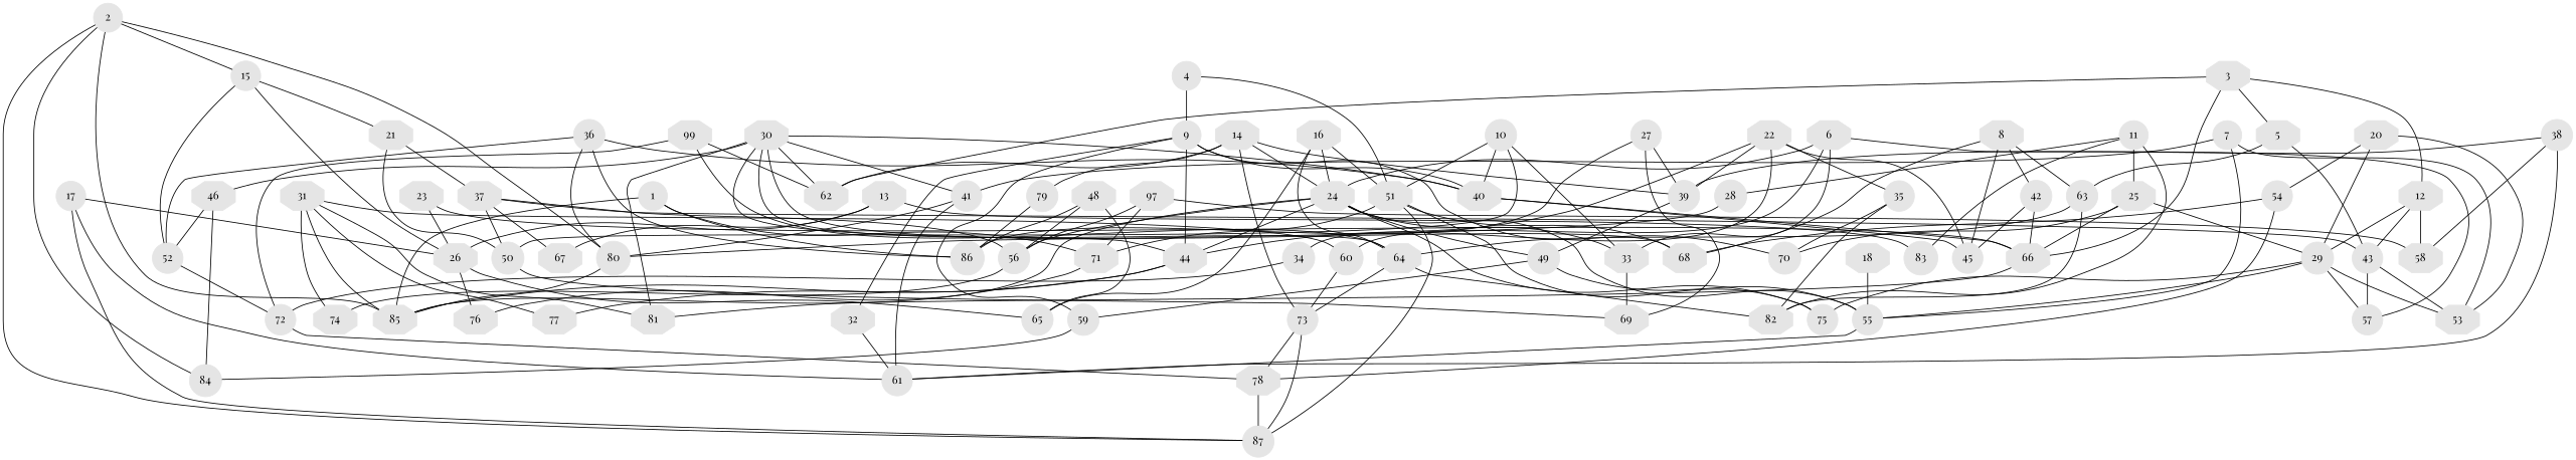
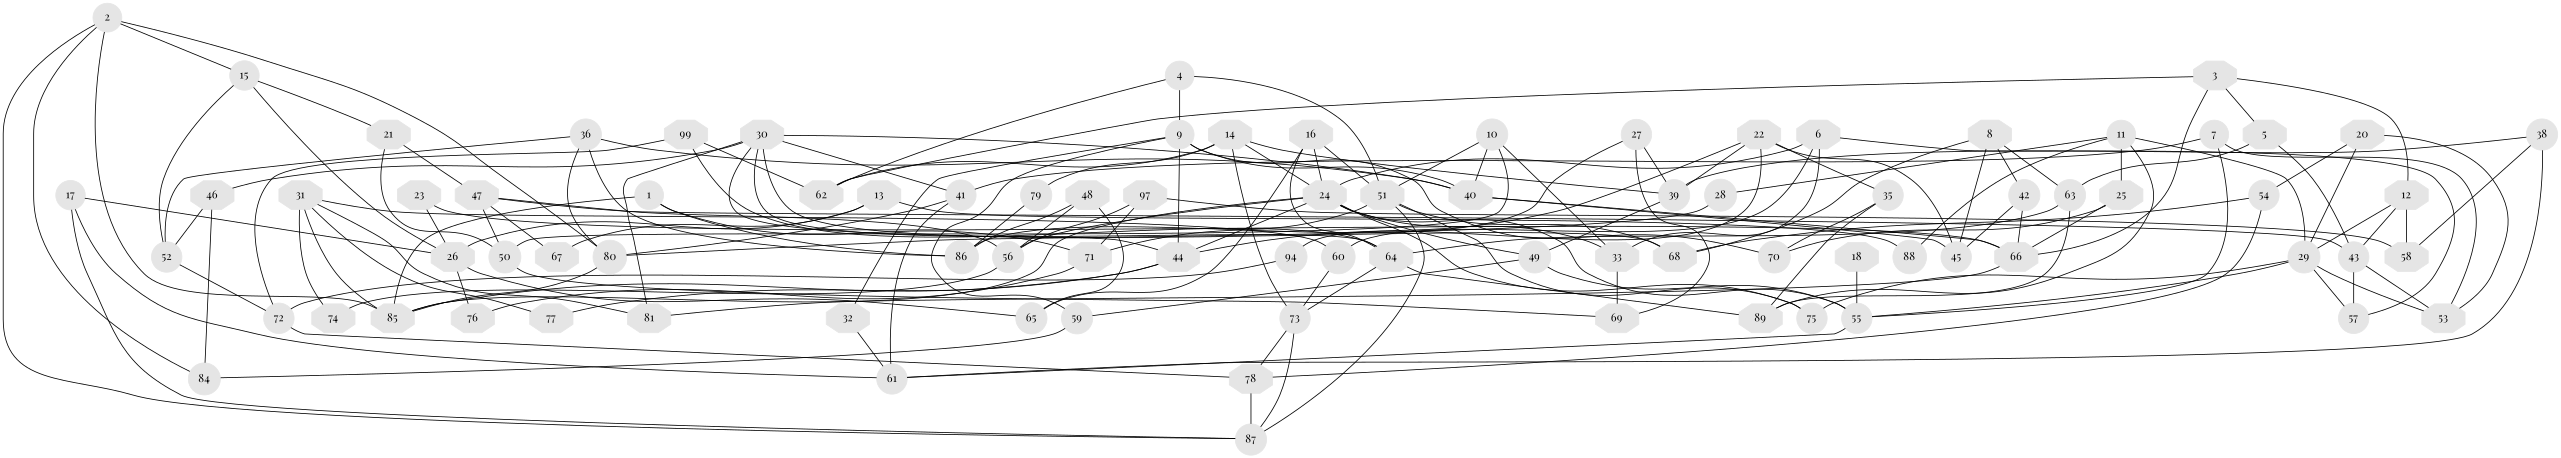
  graph {
    fontname="Playfair Display"
    node [color=gray90 fontname="Playfair Display" shape=octagon style=filled]
    edge [fontname="Playfair Display"]
    1 [shape=circle]
    71
    85
    86 [shape=circle]
    76
    2 [shape=circle]
    15 [shape=circle]
    80 [shape=circle]
    84 [shape=circle]
    87 [shape=circle]
    26
    21
    52 [shape=circle]
    3
    5
    12
    62
    66
    43 [shape=circle]
    63 [shape=circle]
    29 [shape=circle]
    58
    81
    4 [shape=circle]
    9 [shape=circle]
    51
    32
    40
    44
    59 [shape=circle]
    70 [shape=circle]
    68
    75 [shape=circle]
    57 [shape=circle]
    53
-   82
+   82 [label=89]
    64
    6
    24
    33
    60 [shape=circle]
    55 [shape=circle]
    49 [shape=circle]
    56 [shape=circle]
    69
    73 [shape=circle]
    7 [shape=circle]
    41 [shape=circle]
    61 [shape=circle]
    8
    42 [shape=circle]
    45 [shape=circle]
    77
    10 [shape=circle]
    50 [shape=circle]
    65 [shape=circle]
    11 [shape=circle]
    25
    28 [shape=circle]
-   83 [shape=circle]
+   83 [shape=circle label=88]
    13
    67
    17 [shape=circle]
    14
    39 [shape=circle]
    79 [shape=circle]
    78
-   37
+   37 [label=47]
    72 [shape=circle]
    16
    18
    48
    n73 [label=99]
    20
    54 [shape=circle]
    22
-   34 [shape=circle]
+   34 [shape=circle label=94]
    35 [shape=circle]
    23
    74
    27 [shape=circle]
    30
    46
    31
    36 [shape=circle]
    38 [shape=circle]
    n87 [label=97]
    1 -- 71
    1 -- 85
    1 -- 86
    71 -- 76
    2 -- 85
    2 -- 15
    2 -- 80
    2 -- 84
    2 -- 87
    15 -- 26
    15 -- 21
    15 -- 52
    80 -- 85
    26 -- 76
    26 -- 65
    21 -- 50
    21 -- 37
    52 -- 72
    3 -- 5
    3 -- 12
    3 -- 62
    3 -- 66
    5 -- 43
    5 -- 63
    12 -- 43
    12 -- 29
    12 -- 58
    66 -- 81
    43 -- 57
    43 -- 53
    63 -- 82
    63 -- 64
    29 -- 75
    29 -- 57
    29 -- 53
    29 -- 55
-   30 -- 62
+   4 -- 62
    4 -- 9
    4 -- 51
    9 -- 32
    9 -- 40
    9 -- 44
    9 -- 59
    9 -- 70
    51 -- 71
    51 -- 87
    51 -- 68
    51 -- 75
    32 -- 61
    40 -- 66
    40 -- 45
    44 -- 85
    44 -- 77
    59 -- 84
    64 -- 82
    64 -- 73
    6 -- 57
    6 -- 24
    6 -- 33
    6 -- 60
    24 -- 85
    24 -- 44
    24 -- 75
    24 -- 33
    24 -- 55
    24 -- 49
    24 -- 56
    33 -- 69
    60 -- 73
    55 -- 61
    49 -- 59
    49 -- 55
    56 -- 74
    73 -- 87
    73 -- 78
    7 -- 53
    7 -- 55
    7 -- 41
    41 -- 80
    41 -- 61
    8 -- 63
    8 -- 68
    8 -- 42
    8 -- 45
    42 -- 66
    42 -- 45
    10 -- 51
    10 -- 40
    10 -- 33
    10 -- 50
    50 -- 69
-   25 -- 29
+   11 -- 29
    11 -- 82
    11 -- 25
    11 -- 28
    11 -- 83
    25 -- 66
    25 -- 70
    28 -- 80
    13 -- 26
    13 -- 83
    13 -- 67
    17 -- 87
    17 -- 26
    17 -- 61
    14 -- 62
    14 -- 24
    14 -- 73
    14 -- 39
    14 -- 79
    39 -- 49
    79 -- 86
    78 -- 87
    37 -- 43
    37 -- 56
    37 -- 50
    37 -- 67
    72 -- 78
    16 -- 51
    16 -- 64
    16 -- 24
    16 -- 65
    18 -- 55
    48 -- 86
    48 -- 56
    48 -- 65
    n73 -- 62
    n73 -- 64
    n73 -- 72
    20 -- 29
    20 -- 53
    20 -- 54
    54 -- 68
    54 -- 78
    22 -- 44
    22 -- 45
    22 -- 39
    22 -- 34
    22 -- 35
    34 -- 72
    35 -- 70
    35 -- 82
    23 -- 26
    23 -- 66
    27 -- 86
    27 -- 69
    27 -- 39
    30 -- 81
    30 -- 40
    30 -- 44
    30 -- 68
    30 -- 64
    30 -- 41
    30 -- 46
    46 -- 84
    46 -- 52
    31 -- 85
    31 -- 81
    31 -- 60
    31 -- 77
    31 -- 74
    36 -- 86
    36 -- 80
    36 -- 52
    36 -- 40
    38 -- 58
    38 -- 61
    38 -- 39
    n87 -- 71
    n87 -- 58
    n87 -- 56
  }
